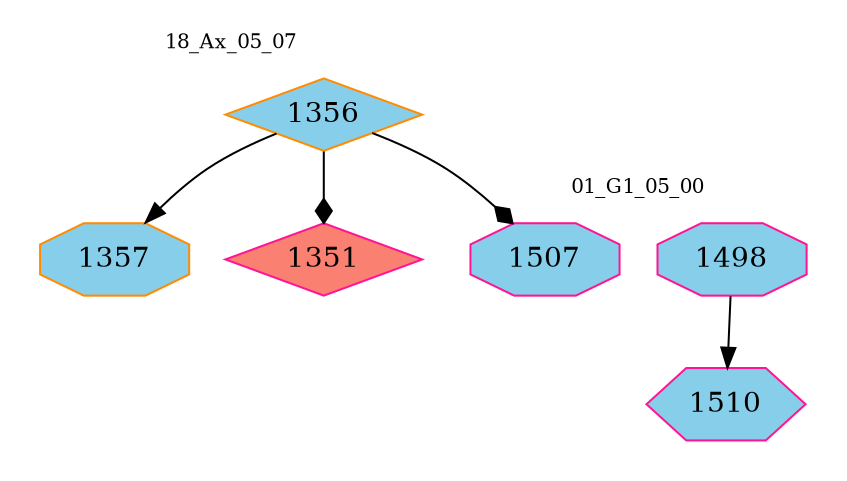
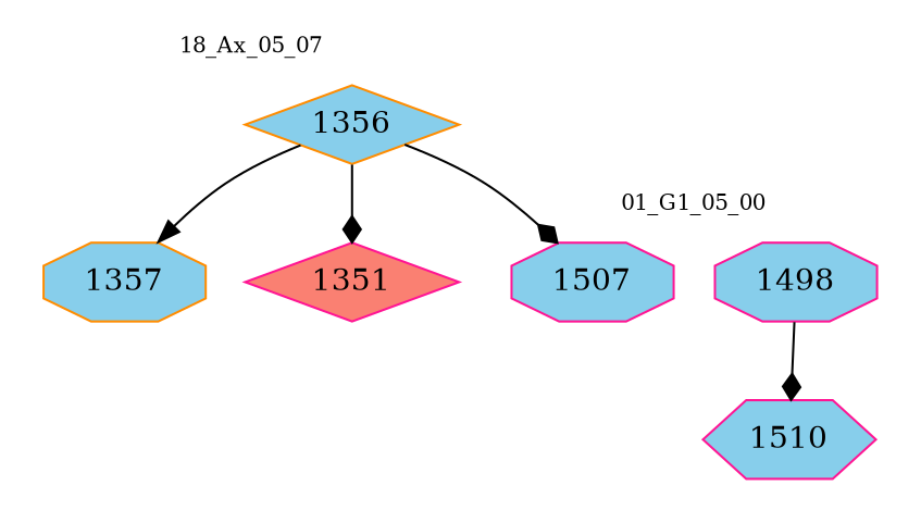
  digraph {
    node [color=deeppink fillcolor=skyblue shape=octagon style=filled]
    edge [arrowhead=normal color=black]
    n1 [color=darkorange label=1356 shape=diamond]
    n2 [color=darkorange label=1357]
    n3 [fillcolor=salmon label=1351 shape=diamond]
    n4 [label=1498]
    n5 [label=1507]
    n6 [label=1510 shape=hexagon]
    subgraph cluster_1 {
      color=white
      fontsize=10
      label="18_Ax_05_07"
      n1
      n2
      n3
    }
    subgraph cluster_2 {
      color=white
      fontsize=10
      label="01_G1_05_00"
      n4
      n5
      n6
    }
    n1 -> n2
    n1 -> n3 [arrowhead=diamond]
    n1 -> n5 [arrowhead=diamond]
-   n4 -> n6
+   n4 -> n6 [arrowhead=diamond]
  }
